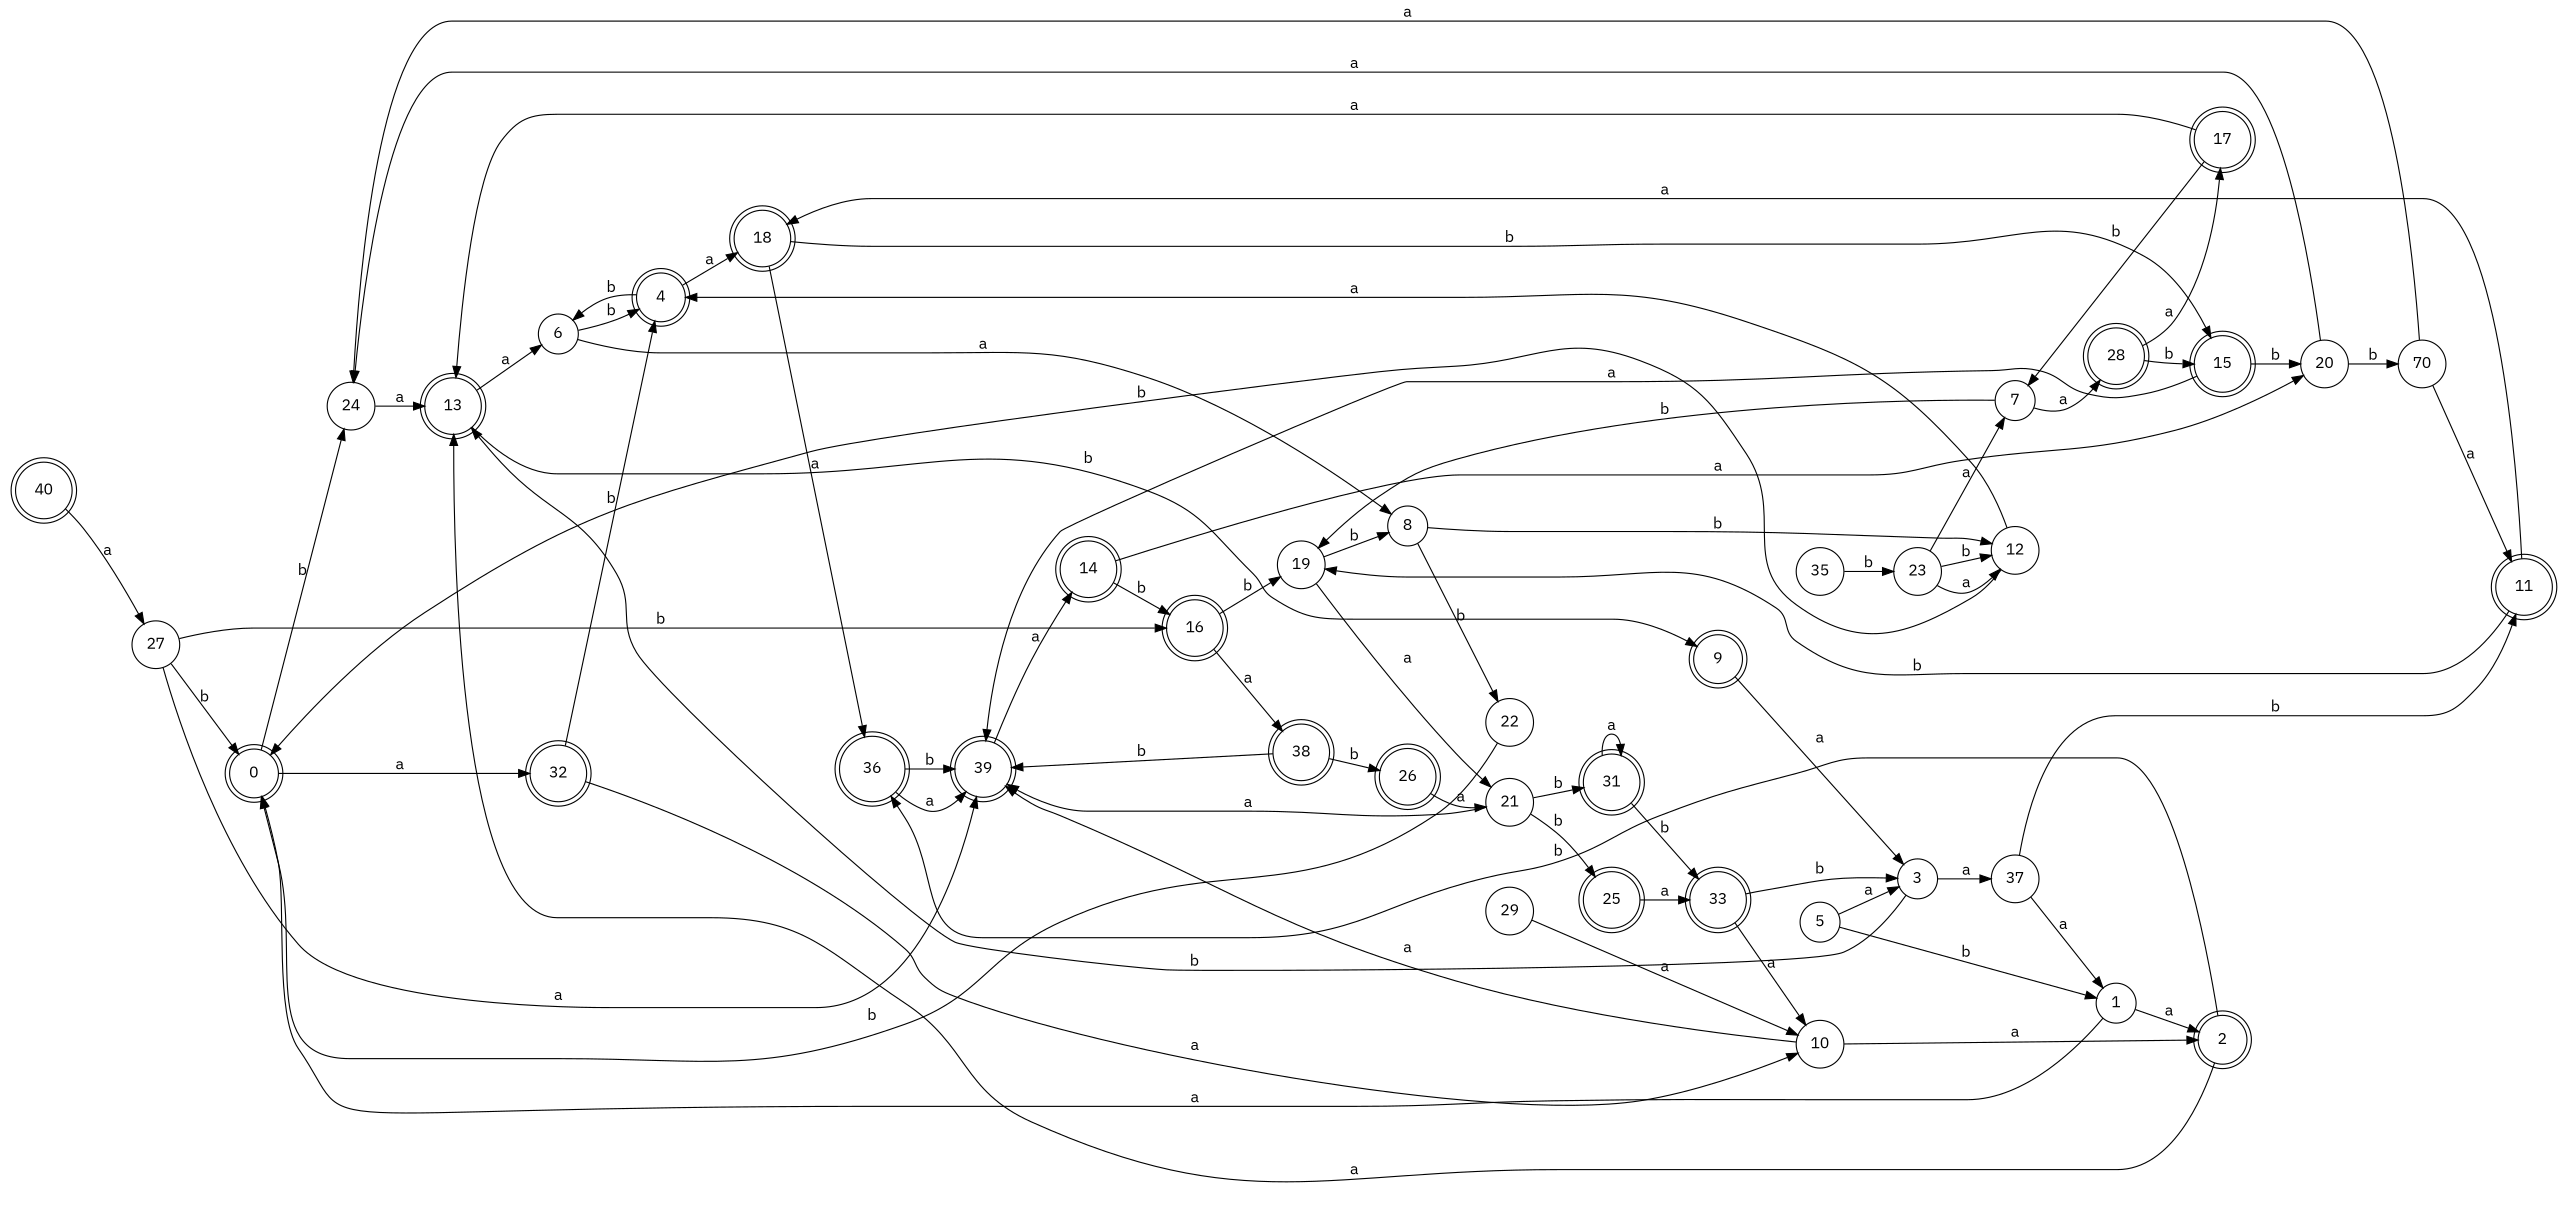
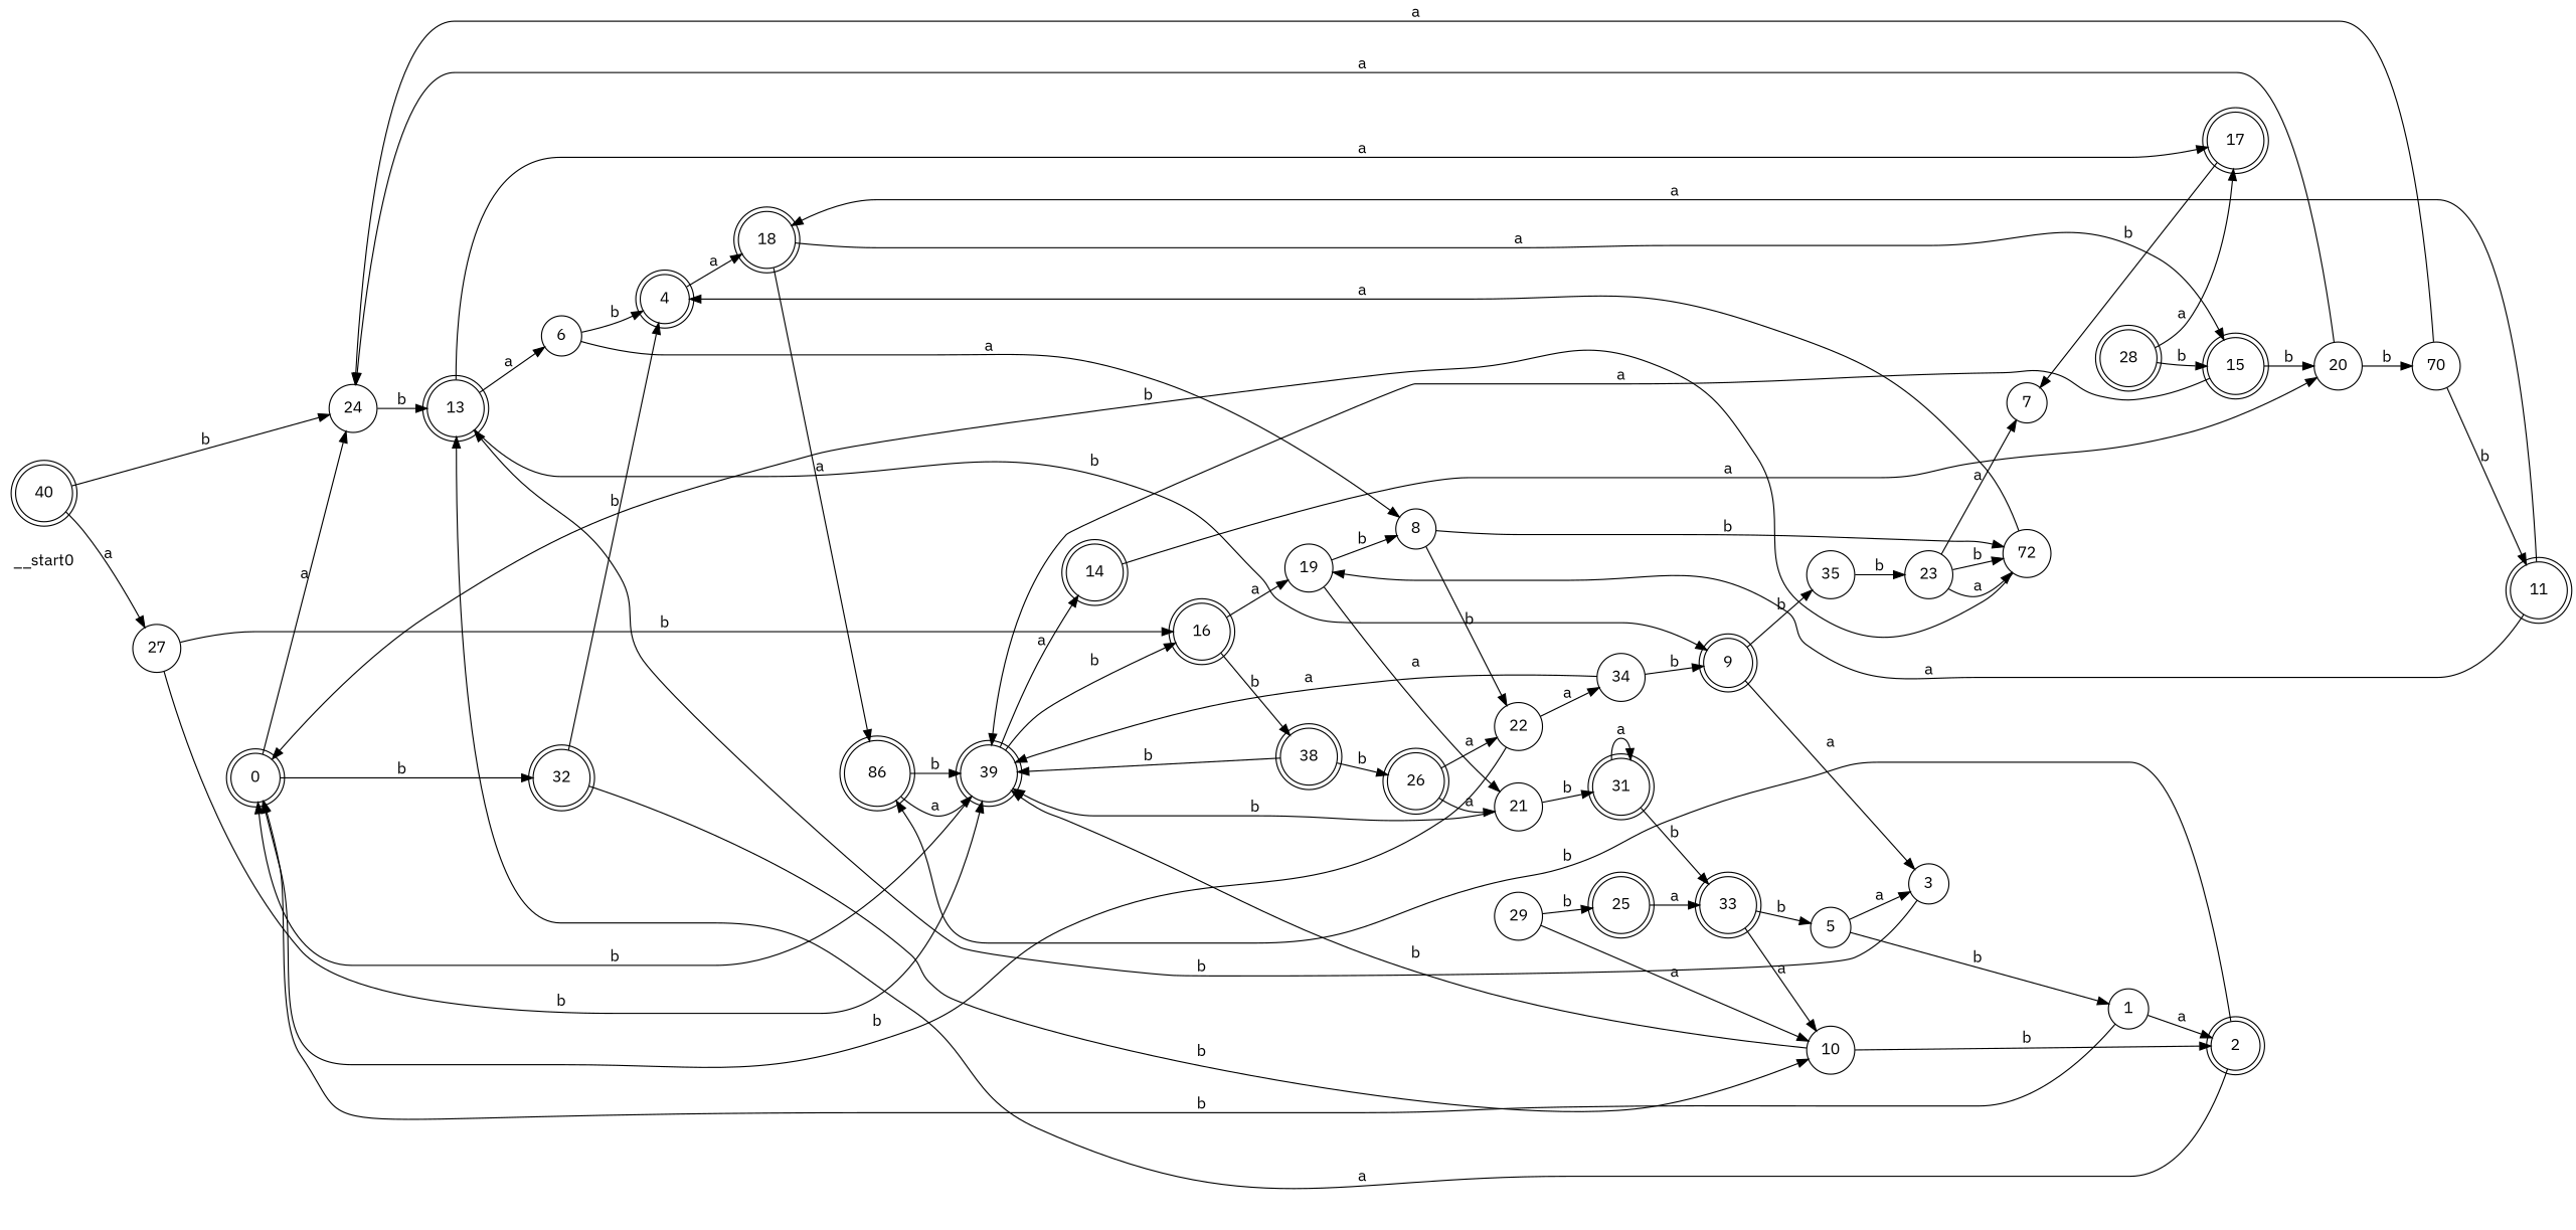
  digraph {
    fontname="IBM Plex Sans"
    rankdir=LR
    node [fontname="IBM Plex Sans" shape=doublecircle color=black fillcolor=white style="rounded,filled"]
    edge [fontname="IBM Plex Sans"]
+   __start0 [shape=none color="" fillcolor="" style=""]
    n2 [label=0]
    n3 [label=24 shape=circle style=filled]
    n4 [label=32]
    n5 [label=13]
    n6 [label=4]
    n7 [label=10 shape=circle style=filled]
    n8 [label=1 shape=circle style=filled]
    n9 [label=2]
-   n10 [label=36]
+   n10 [label=86]
    n11 [label=6 shape=circle style=filled]
    n12 [label=9]
    n13 [label=39]
    n14 [label=3 shape=circle style=filled]
-   n15 [label=37 shape=circle style=filled]
    n16 [label=11]
    n17 [label=18]
    n18 [label=8 shape=circle style=filled]
    n19 [label=15]
    n20 [label=5 shape=circle style=filled]
-   n21 [label=12 shape=circle style=filled]
+   n21 [label=72 shape=circle style=filled]
    n22 [label=22 shape=circle style=filled]
    n23 [label=7 shape=circle style=filled]
    n24 [label=19 shape=circle style=filled]
    n25 [label=28]
    n26 [label=21 shape=circle style=filled]
    n27 [label=17]
+   n28 [label=34 shape=circle style=filled]
    n29 [label=35 shape=circle style=filled]
    n30 [label=23 shape=circle style=filled]
    n31 [label=14]
    n32 [label=16]
    n33 [label=20 shape=circle style=filled]
    n34 [label=38]
    n35 [label=70 shape=circle style=filled]
    n36 [label=26]
    n37 [label=31]
    n38 [label=33]
    n39 [label=25]
    n40 [label=27 shape=circle style=filled]
    n41 [label=29 shape=circle style=filled]
    n42 [label=40]
-   n2 -> n3 [label=b]
-   n2 -> n4 [label=a]
-   n3 -> n5 [label=a]
+   n2 -> n3 [label=a]
+   n2 -> n4 [label=b]
+   n3 -> n5 [label=b]
    n4 -> n6 [label=b]
-   n4 -> n7 [label=a]
+   n4 -> n7 [label=b]
    n5 -> n11 [label=a]
    n5 -> n12 [label=b]
-   n6 -> n11 [label=b]
    n6 -> n17 [label=a]
-   n7 -> n9 [label=a]
-   n7 -> n13 [label=a]
-   n8 -> n2 [label=a]
+   n7 -> n9 [label=b]
+   n7 -> n13 [label=b]
+   n8 -> n2 [label=b]
    n8 -> n9 [label=a]
    n9 -> n5 [label=a]
    n9 -> n10 [label=b]
    n10 -> n13 [label=a]
    n10 -> n13 [label=b]
    n11 -> n6 [label=b]
    n11 -> n18 [label=a]
    n12 -> n14 [label=a]
-   n40 -> n2 [label=b]
+   n12 -> n29 [label=b]
+   n13 -> n2 [label=b]
    n13 -> n31 [label=a]
    n14 -> n5 [label=b]
-   n14 -> n15 [label=a]
-   n15 -> n8 [label=a]
-   n15 -> n16 [label=b]
    n16 -> n17 [label=a]
-   n16 -> n24 [label=b]
+   n16 -> n24 [label=a]
    n17 -> n10 [label=a]
-   n17 -> n19 [label=b]
+   n17 -> n19 [label=a]
    n18 -> n21 [label=b]
    n18 -> n22 [label=b]
    n19 -> n13 [label=a]
    n19 -> n33 [label=b]
    n20 -> n8 [label=b]
    n20 -> n14 [label=a]
    n21 -> n2 [label=b]
    n21 -> n6 [label=a]
    n22 -> n2 [label=b]
-   n23 -> n24 [label=b]
-   n23 -> n25 [label=a]
+   n22 -> n28 [label=a]
    n24 -> n18 [label=b]
    n24 -> n26 [label=a]
    n25 -> n19 [label=b]
    n25 -> n27 [label=a]
-   n26 -> n13 [label=a]
+   n26 -> n13 [label=b]
    n26 -> n37 [label=b]
-   n27 -> n5 [label=a]
+   n5 -> n27 [label=a]
    n27 -> n23 [label=b]
+   n28 -> n12 [label=b]
+   n28 -> n13 [label=a]
    n29 -> n30 [label=b]
    n30 -> n21 [label=a]
    n30 -> n21 [label=b]
    n30 -> n23 [label=a]
-   n31 -> n32 [label=b]
+   n13 -> n32 [label=b]
    n31 -> n33 [label=a]
-   n32 -> n24 [label=b]
-   n32 -> n34 [label=a]
+   n32 -> n24 [label=a]
+   n32 -> n34 [label=b]
    n33 -> n3 [label=a]
    n33 -> n35 [label=b]
    n34 -> n13 [label=b]
    n34 -> n36 [label=b]
    n35 -> n3 [label=a]
-   n35 -> n16 [label=a]
+   n35 -> n16 [label=b]
+   n36 -> n22 [label=a]
    n36 -> n26 [label=a]
    n37 -> n37 [label=a]
    n37 -> n38 [label=b]
    n38 -> n7 [label=a]
-   n38 -> n14 [label=b]
+   n38 -> n20 [label=b]
    n39 -> n38 [label=a]
-   n40 -> n13 [label=a]
+   n40 -> n13 [label=b]
    n40 -> n32 [label=b]
    n41 -> n7 [label=a]
-   n26 -> n39 [label=b]
+   n41 -> n39 [label=b]
+   n42 -> n3 [label=b]
    n42 -> n40 [label=a]
  }
